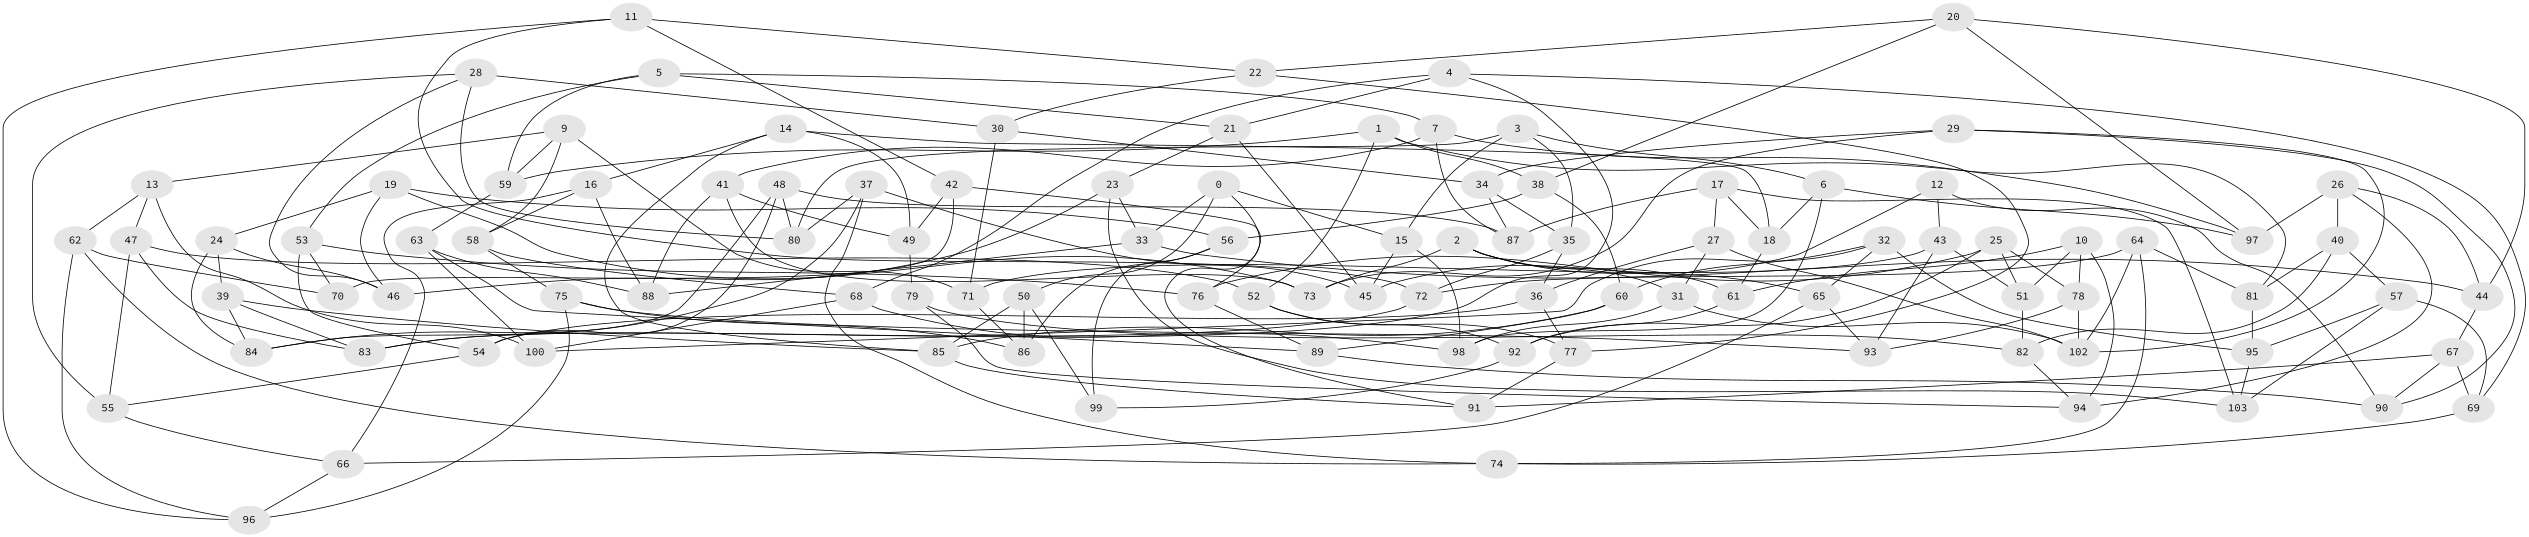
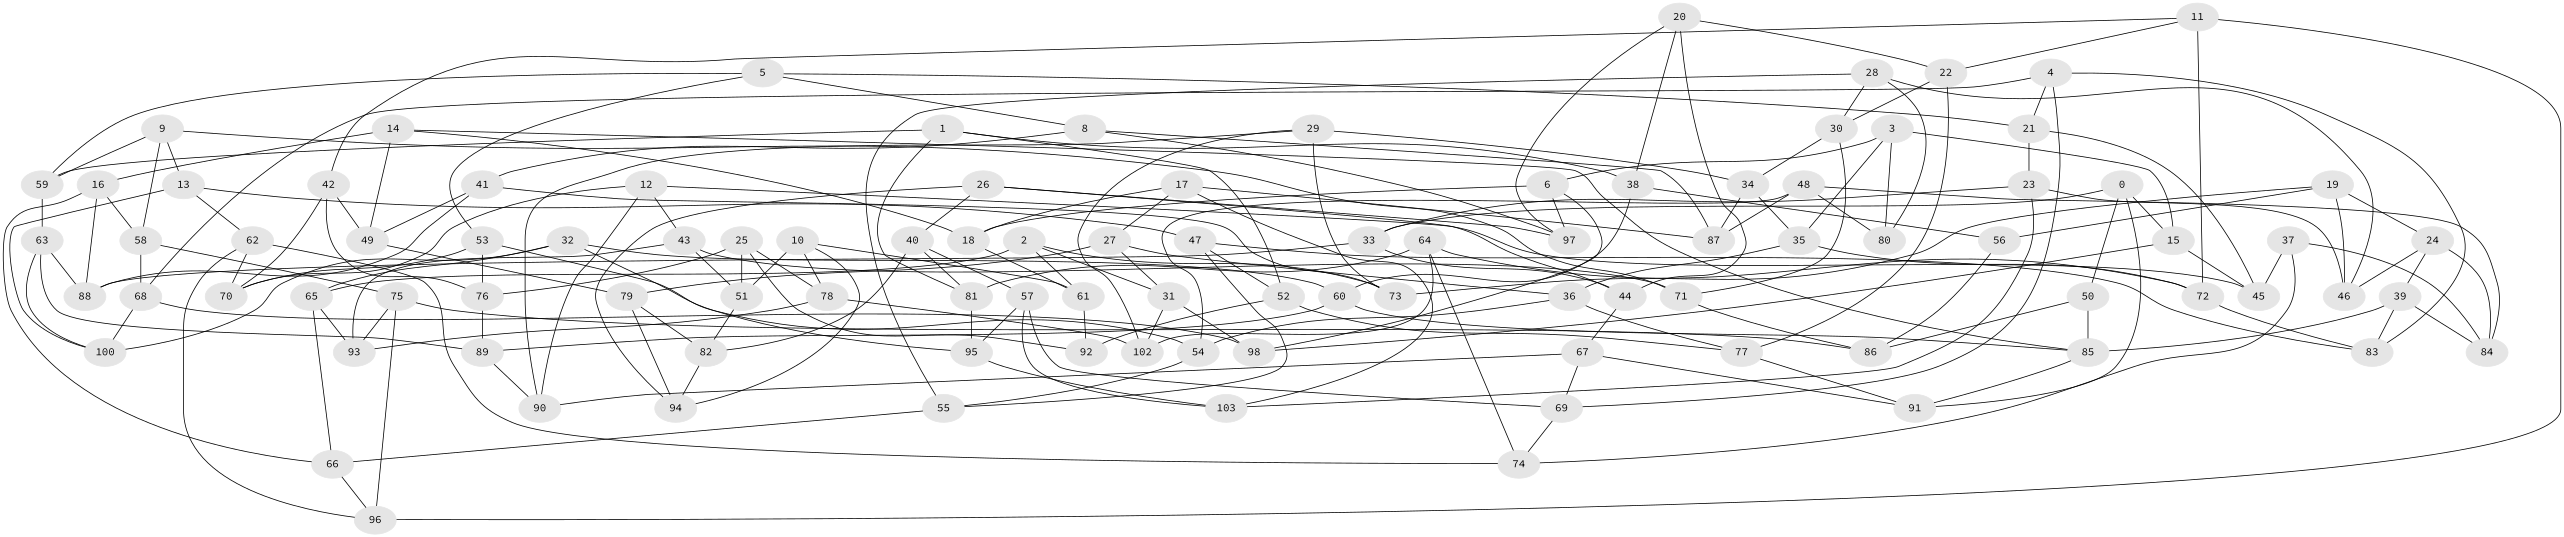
  graph {
    fontname="Source Code Pro"
    node [color=gray90 fontname="Source Code Pro" style=filled]
    edge [fontname="Source Code Pro"]
    1
    38
    52
    59
    81
    56
    60
    77
    92
    63
    95
    2
    31
    61
    65
    73
    98
    102
    66
    93
    3
    6
    15
    35
    80
    18
    97
    45
    72
    36
    4
    21
    68
    69
    83
    23
    100
    74
    5
-   7
+   7 [label=8]
    53
    41
    87
    70
    76
    54
    49
    88
    n49 [label=0]
    33
    50
    91
    44
-   99
    85
    86
    9
    13
    58
    71
    47
    62
    75
    10
    51
    78
    94
    82
    11
    22
    42
    96
    30
    12
    43
    90
    55
    14
    16
    79
    17
    27
    n83 [label=103]
    19
    24
    46
    39
    84
    20
    67
    34
    25
    89
    26
    40
    57
    28
    29
    32
    37
    48
    64
    1 -- 38
    1 -- 52
    1 -- 59
    1 -- 81
    38 -- 56
    38 -- 60
    52 -- 77
    52 -- 92
    59 -- 63
    81 -- 95
-   56 -- 99
    56 -- 86
    60 -- 85
    60 -- 89
    77 -- 91
-   92 -- 99
    63 -- 100
    63 -- 88
    63 -- 89
    95 -- n83
    2 -- 31
    2 -- 61
    2 -- 65
    2 -- 73
    31 -- 98
    31 -- 102
    61 -- 92
    65 -- 66
    65 -- 93
    66 -- 96
    3 -- 6
    3 -- 15
    3 -- 35
    3 -- 80
    6 -- 98
    6 -- 18
    6 -- 97
    15 -- 98
    15 -- 45
    35 -- 72
    35 -- 36
    18 -- 61
    72 -- 83
    36 -- 77
    36 -- 54
    4 -- 21
    4 -- 68
    4 -- 69
    4 -- 83
    21 -- 45
    21 -- 23
    68 -- 98
    68 -- 100
    69 -- 74
    23 -- 33
    23 -- n83
    23 -- 46
    5 -- 59
    5 -- 21
    5 -- 7
    5 -- 53
    7 -- 97
    7 -- 41
    7 -- 87
    53 -- 70
    53 -- 76
    53 -- 54
    41 -- 73
    41 -- 49
    41 -- 88
    76 -- 89
    54 -- 55
    49 -- 79
    n49 -- 15
    n49 -- 33
    n49 -- 50
    n49 -- 91
    33 -- 88
    33 -- 44
-   50 -- 99
    50 -- 85
    50 -- 86
    44 -- 67
    85 -- 91
    9 -- 59
    9 -- 13
    9 -- 58
    9 -- 71
    13 -- 100
    13 -- 47
    13 -- 62
    58 -- 68
    58 -- 75
    71 -- 86
    47 -- 52
    47 -- 83
    47 -- 55
    62 -- 74
    62 -- 70
    62 -- 96
    75 -- 93
    75 -- 86
    75 -- 96
    10 -- 61
    10 -- 51
    10 -- 78
    10 -- 94
    51 -- 82
    78 -- 102
    78 -- 93
    82 -- 94
    11 -- 72
    11 -- 22
    11 -- 42
    11 -- 96
    22 -- 77
    22 -- 30
    42 -- 70
    42 -- 76
    42 -- 49
    30 -- 71
    30 -- 34
    12 -- 45
+   12 -- 70
    12 -- 43
    12 -- 90
    43 -- 93
    43 -- 71
    43 -- 51
    55 -- 66
    14 -- 18
    14 -- 49
    14 -- 85
    14 -- 16
    16 -- 66
    16 -- 88
    16 -- 58
    79 -- 94
    79 -- 82
    17 -- 18
    17 -- 87
    17 -- 27
    17 -- n83
    27 -- 31
    27 -- 36
-   27 -- 102
+   27 -- 79
    19 -- 56
    19 -- 73
    19 -- 24
    19 -- 46
    24 -- 46
    24 -- 39
    24 -- 84
    39 -- 83
    39 -- 85
    39 -- 84
    20 -- 38
    20 -- 97
    20 -- 44
    20 -- 22
    67 -- 69
    67 -- 91
    67 -- 90
    34 -- 35
    34 -- 87
    25 -- 92
    25 -- 76
    25 -- 51
    25 -- 78
    89 -- 90
    26 -- 97
    26 -- 44
    26 -- 94
    26 -- 40
    40 -- 81
    40 -- 82
    40 -- 57
    57 -- 95
    57 -- 69
    57 -- n83
    28 -- 80
    28 -- 30
    28 -- 55
    28 -- 46
    29 -- 73
    29 -- 102
    29 -- 90
    29 -- 34
    32 -- 60
    32 -- 95
    32 -- 65
    32 -- 100
-   37 -- 80
    37 -- 45
    37 -- 74
    37 -- 84
    48 -- 80
    48 -- 87
    48 -- 54
    48 -- 84
    64 -- 81
    64 -- 102
    64 -- 72
    64 -- 74
  }
